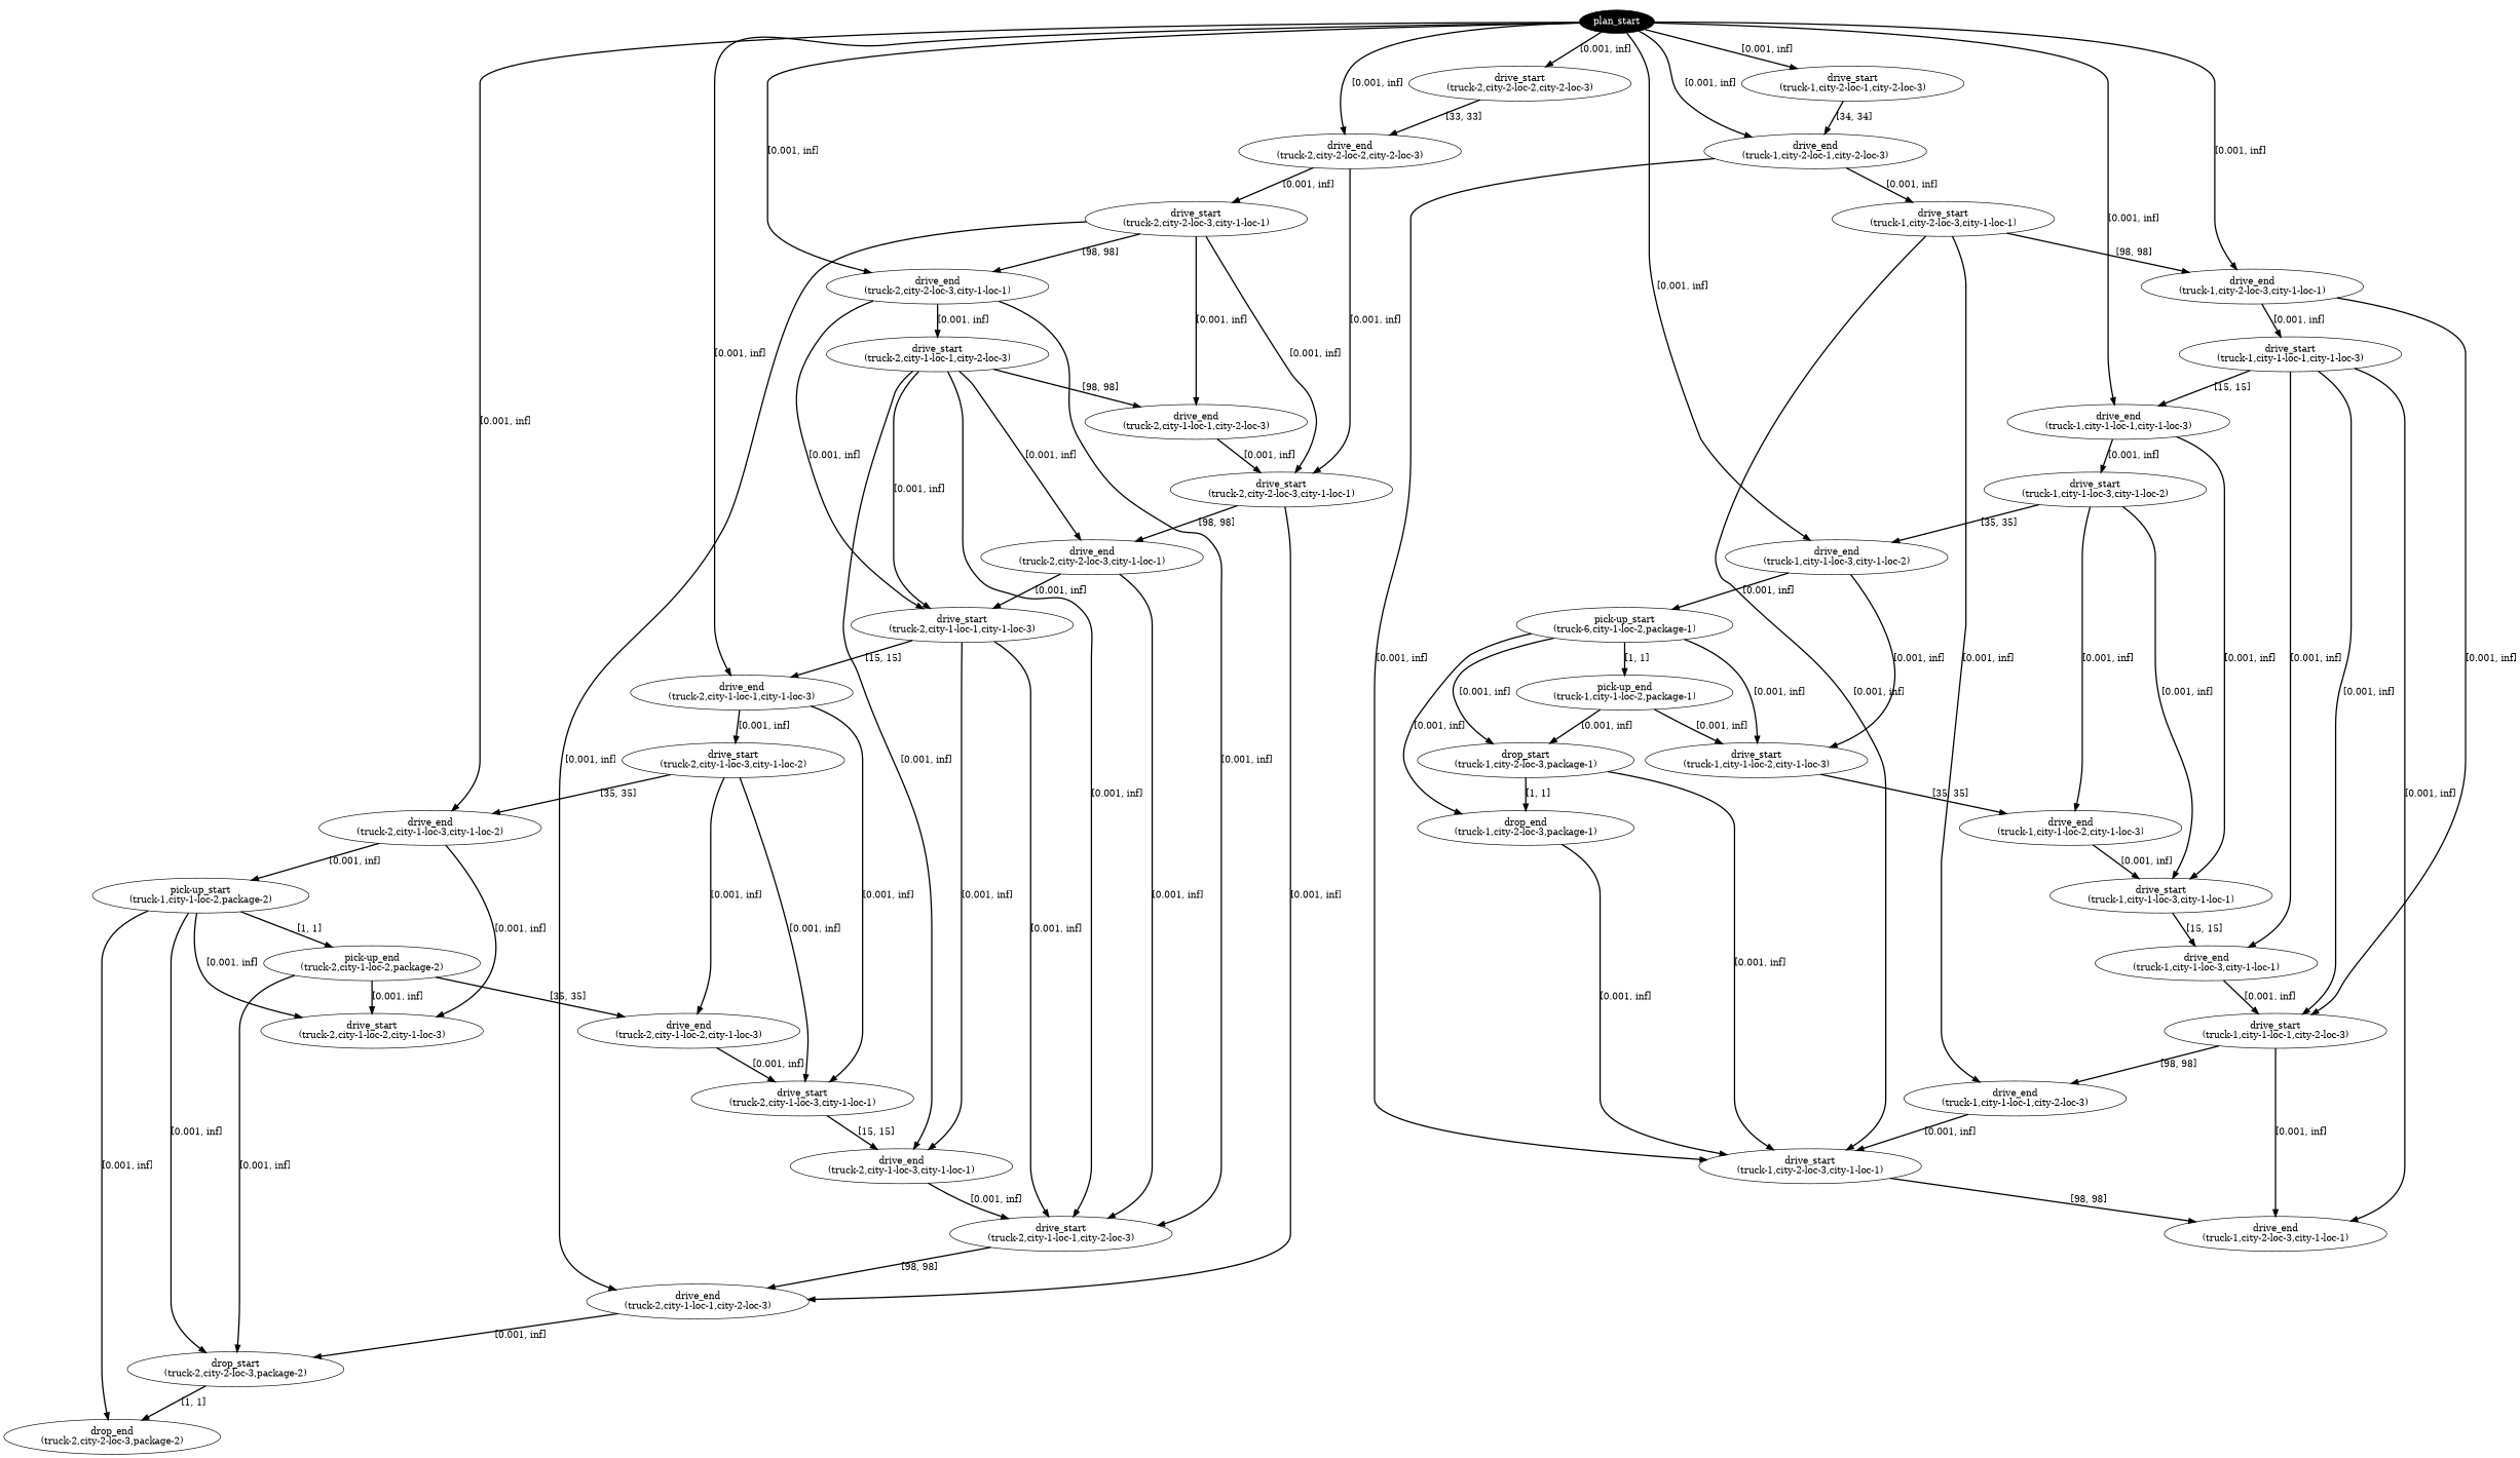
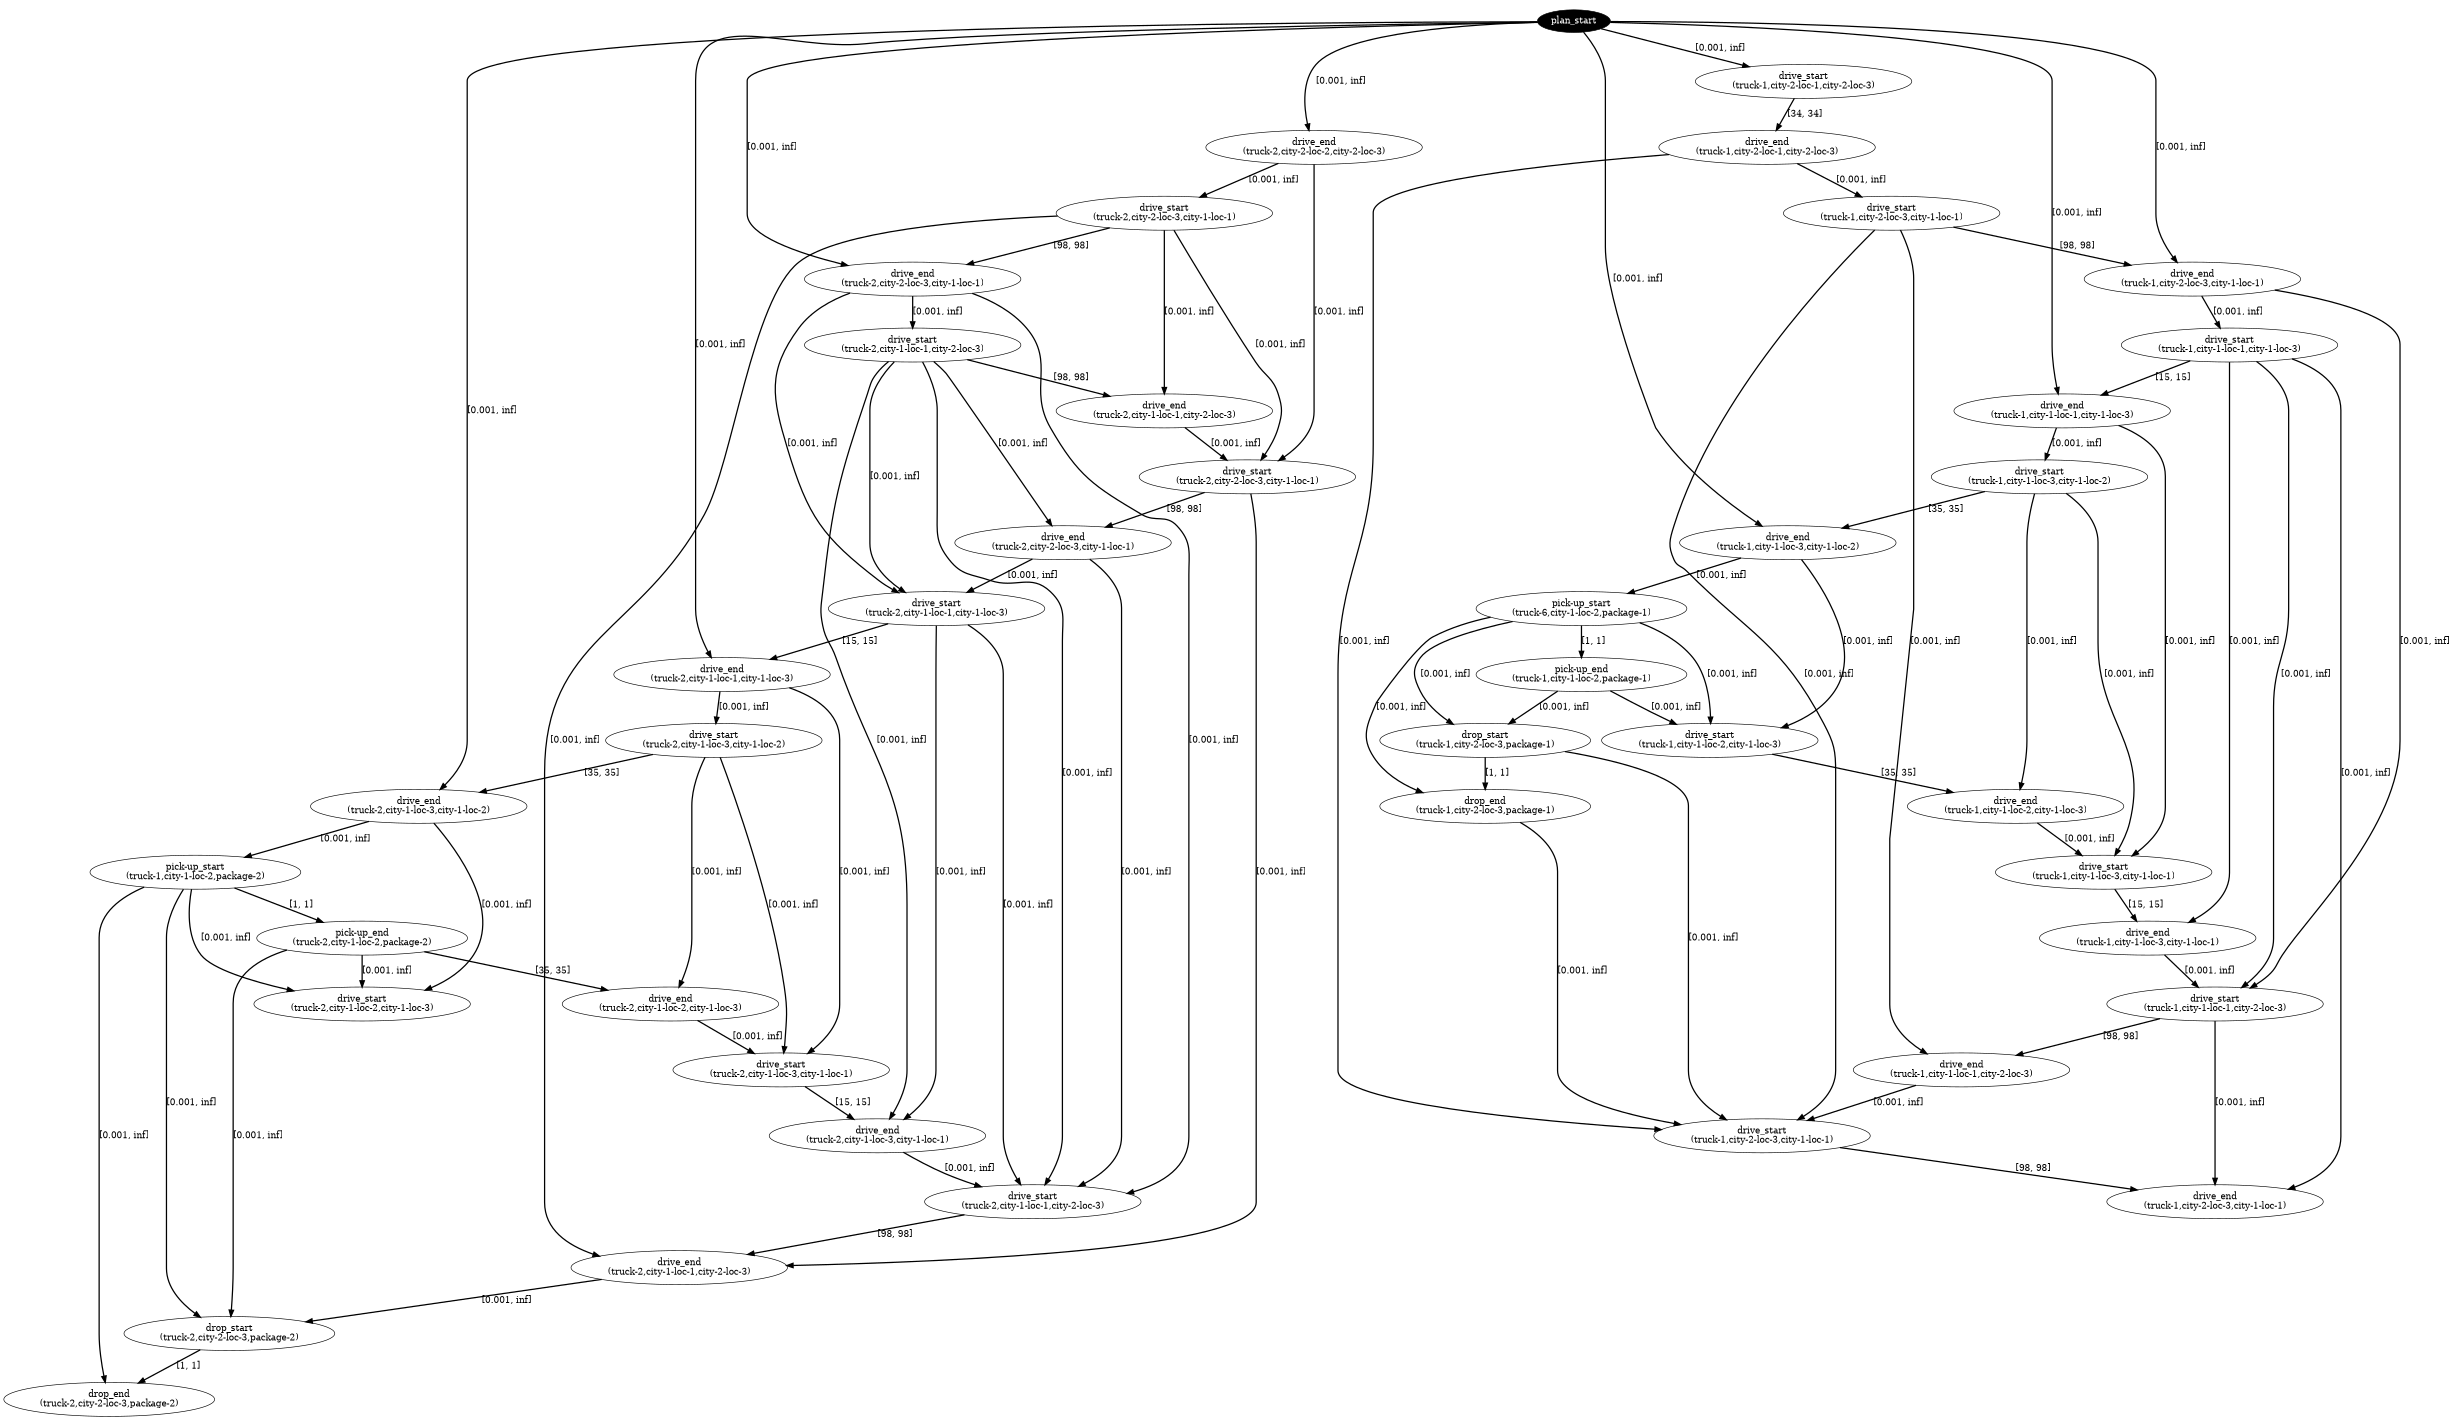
  digraph {
    edge [color=black penwidth=2]
    n1 [fillcolor=black fontcolor=white label=plan_start style=filled]
-   n2 [label="drive_start\n(truck-2,city-2-loc-2,city-2-loc-3)"]
    n3 [label="drive_end\n(truck-2,city-2-loc-2,city-2-loc-3)"]
    n4 [label="drive_start\n(truck-1,city-2-loc-1,city-2-loc-3)"]
    n5 [label="drive_end\n(truck-1,city-2-loc-1,city-2-loc-3)"]
    n6 [label="drive_end\n(truck-2,city-2-loc-3,city-1-loc-1)"]
    n7 [label="drive_end\n(truck-1,city-2-loc-3,city-1-loc-1)"]
    n8 [label="drive_end\n(truck-1,city-1-loc-1,city-1-loc-3)"]
    n9 [label="drive_end\n(truck-1,city-1-loc-3,city-1-loc-2)"]
    n10 [label="drive_end\n(truck-2,city-1-loc-1,city-1-loc-3)"]
    n11 [label="drive_end\n(truck-2,city-1-loc-3,city-1-loc-2)"]
    n12 [label="drive_start\n(truck-2,city-2-loc-3,city-1-loc-1)"]
    n13 [label="drive_start\n(truck-2,city-2-loc-3,city-1-loc-1)"]
    n14 [label="drive_start\n(truck-1,city-2-loc-3,city-1-loc-1)"]
    n15 [label="drive_start\n(truck-1,city-2-loc-3,city-1-loc-1)"]
    n16 [label="drive_start\n(truck-2,city-1-loc-1,city-2-loc-3)"]
    n17 [label="drive_start\n(truck-2,city-1-loc-1,city-1-loc-3)"]
    n18 [label="drive_start\n(truck-2,city-1-loc-1,city-2-loc-3)"]
    n19 [label="drive_start\n(truck-1,city-1-loc-1,city-1-loc-3)"]
    n20 [label="drive_start\n(truck-1,city-1-loc-1,city-2-loc-3)"]
    n21 [label="drive_start\n(truck-1,city-1-loc-3,city-1-loc-2)"]
    n22 [label="drive_start\n(truck-1,city-1-loc-3,city-1-loc-1)"]
    n23 [label="pick-up_start\n(truck-6,city-1-loc-2,package-1)"]
    n24 [label="drive_start\n(truck-1,city-1-loc-2,city-1-loc-3)"]
    n25 [label="drive_start\n(truck-2,city-1-loc-3,city-1-loc-2)"]
    n26 [label="drive_start\n(truck-2,city-1-loc-3,city-1-loc-1)"]
    n27 [label="pick-up_start\n(truck-1,city-1-loc-2,package-2)"]
    n28 [label="drive_start\n(truck-2,city-1-loc-2,city-1-loc-3)"]
    n29 [label="drive_end\n(truck-2,city-1-loc-1,city-2-loc-3)"]
    n30 [label="drive_end\n(truck-2,city-1-loc-1,city-2-loc-3)"]
    n31 [label="drive_end\n(truck-2,city-2-loc-3,city-1-loc-1)"]
    n32 [label="drive_end\n(truck-1,city-1-loc-1,city-2-loc-3)"]
    n33 [label="drive_end\n(truck-1,city-2-loc-3,city-1-loc-1)"]
    n34 [label="drop_start\n(truck-2,city-2-loc-3,package-2)"]
    n35 [label="drive_end\n(truck-2,city-1-loc-3,city-1-loc-1)"]
    n36 [label="drive_end\n(truck-1,city-1-loc-3,city-1-loc-1)"]
    n37 [label="drive_end\n(truck-1,city-1-loc-2,city-1-loc-3)"]
    n38 [label="pick-up_end\n(truck-1,city-1-loc-2,package-1)"]
    n39 [label="drop_start\n(truck-1,city-2-loc-3,package-1)"]
    n40 [label="drop_end\n(truck-1,city-2-loc-3,package-1)"]
    n41 [label="drive_end\n(truck-2,city-1-loc-2,city-1-loc-3)"]
    n42 [label="pick-up_end\n(truck-2,city-1-loc-2,package-2)"]
    n43 [label="drop_end\n(truck-2,city-2-loc-3,package-2)"]
-   n1 -> n2 [label="[0.001, inf]"]
    n1 -> n3 [label="[0.001, inf]"]
    n1 -> n4 [label="[0.001, inf]"]
-   n1 -> n5 [label="[0.001, inf]"]
    n1 -> n6 [label="[0.001, inf]"]
    n1 -> n7 [label="[0.001, inf]"]
    n1 -> n8 [label="[0.001, inf]"]
    n1 -> n9 [label="[0.001, inf]"]
    n1 -> n10 [label="[0.001, inf]"]
    n1 -> n11 [label="[0.001, inf]"]
-   n2 -> n3 [label="[33, 33]"]
    n3 -> n12 [label="[0.001, inf]"]
    n3 -> n13 [label="[0.001, inf]"]
    n4 -> n5 [label="[34, 34]"]
    n5 -> n14 [label="[0.001, inf]"]
    n5 -> n15 [label="[0.001, inf]"]
    n6 -> n16 [label="[0.001, inf]"]
    n6 -> n17 [label="[0.001, inf]"]
    n6 -> n18 [label="[0.001, inf]"]
    n7 -> n19 [label="[0.001, inf]"]
    n7 -> n20 [label="[0.001, inf]"]
    n8 -> n21 [label="[0.001, inf]"]
    n8 -> n22 [label="[0.001, inf]"]
    n9 -> n23 [label="[0.001, inf]"]
    n9 -> n24 [label="[0.001, inf]"]
    n10 -> n25 [label="[0.001, inf]"]
    n10 -> n26 [label="[0.001, inf]"]
    n11 -> n27 [label="[0.001, inf]"]
    n11 -> n28 [label="[0.001, inf]"]
    n12 -> n6 [label="[98, 98]"]
    n12 -> n13 [label="[0.001, inf]"]
    n12 -> n29 [label="[0.001, inf]"]
    n12 -> n30 [label="[0.001, inf]"]
    n13 -> n30 [label="[0.001, inf]"]
    n13 -> n31 [label="[98, 98]"]
    n14 -> n7 [label="[98, 98]"]
    n14 -> n15 [label="[0.001, inf]"]
    n14 -> n32 [label="[0.001, inf]"]
    n15 -> n33 [label="[98, 98]"]
    n16 -> n17 [label="[0.001, inf]"]
    n16 -> n18 [label="[0.001, inf]"]
    n16 -> n29 [label="[98, 98]"]
    n16 -> n31 [label="[0.001, inf]"]
    n16 -> n35 [label="[0.001, inf]"]
    n17 -> n10 [label="[15, 15]"]
    n17 -> n18 [label="[0.001, inf]"]
    n17 -> n35 [label="[0.001, inf]"]
    n18 -> n30 [label="[98, 98]"]
    n19 -> n8 [label="[15, 15]"]
    n19 -> n20 [label="[0.001, inf]"]
    n19 -> n33 [label="[0.001, inf]"]
    n19 -> n36 [label="[0.001, inf]"]
    n20 -> n32 [label="[98, 98]"]
    n20 -> n33 [label="[0.001, inf]"]
    n21 -> n9 [label="[35, 35]"]
    n21 -> n22 [label="[0.001, inf]"]
    n21 -> n37 [label="[0.001, inf]"]
    n22 -> n36 [label="[15, 15]"]
    n23 -> n24 [label="[0.001, inf]"]
    n23 -> n38 [label="[1, 1]"]
    n23 -> n39 [label="[0.001, inf]"]
    n23 -> n40 [label="[0.001, inf]"]
    n24 -> n37 [label="[35, 35]"]
    n25 -> n11 [label="[35, 35]"]
    n25 -> n26 [label="[0.001, inf]"]
    n25 -> n41 [label="[0.001, inf]"]
    n26 -> n35 [label="[15, 15]"]
    n27 -> n28 [label="[0.001, inf]"]
    n27 -> n34 [label="[0.001, inf]"]
    n27 -> n42 [label="[1, 1]"]
    n27 -> n43 [label="[0.001, inf]"]
    n29 -> n13 [label="[0.001, inf]"]
    n30 -> n34 [label="[0.001, inf]"]
    n31 -> n17 [label="[0.001, inf]"]
    n31 -> n18 [label="[0.001, inf]"]
    n32 -> n15 [label="[0.001, inf]"]
    n34 -> n43 [label="[1, 1]"]
    n35 -> n18 [label="[0.001, inf]"]
    n36 -> n20 [label="[0.001, inf]"]
    n37 -> n22 [label="[0.001, inf]"]
    n38 -> n24 [label="[0.001, inf]"]
    n38 -> n39 [label="[0.001, inf]"]
    n39 -> n15 [label="[0.001, inf]"]
    n39 -> n40 [label="[1, 1]"]
    n40 -> n15 [label="[0.001, inf]"]
    n41 -> n26 [label="[0.001, inf]"]
    n42 -> n28 [label="[0.001, inf]"]
    n42 -> n34 [label="[0.001, inf]"]
    n42 -> n41 [label="[35, 35]"]
  }
